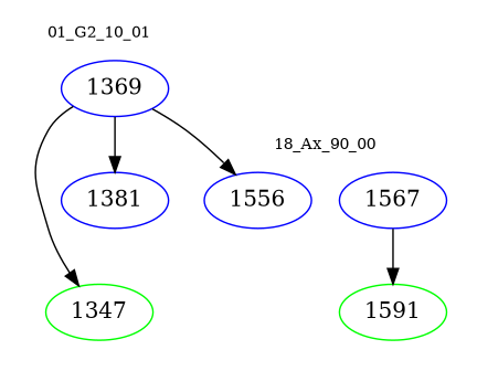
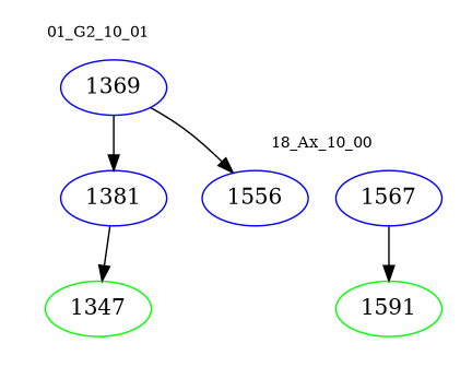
  digraph {
    node [color=blue]
    edge [color=black]
    n1 [label=1567]
    n2 [label=1556]
    n3 [color=green label=1591]
    n4 [label=1369]
    n5 [color=green label=1347]
    n6 [label=1381]
    subgraph cluster_1 {
      color=white
      fontsize=10
-     label="18_Ax_90_00"
+     label="18_Ax_10_00"
      n1
      n2
      n3
    }
    subgraph cluster_2 {
      color=white
      fontsize=10
      label="01_G2_10_01"
      n4
      n5
      n6
    }
    n1 -> n3
    n4 -> n2
-   n4 -> n5
+   n6 -> n5
    n4 -> n6
  }
